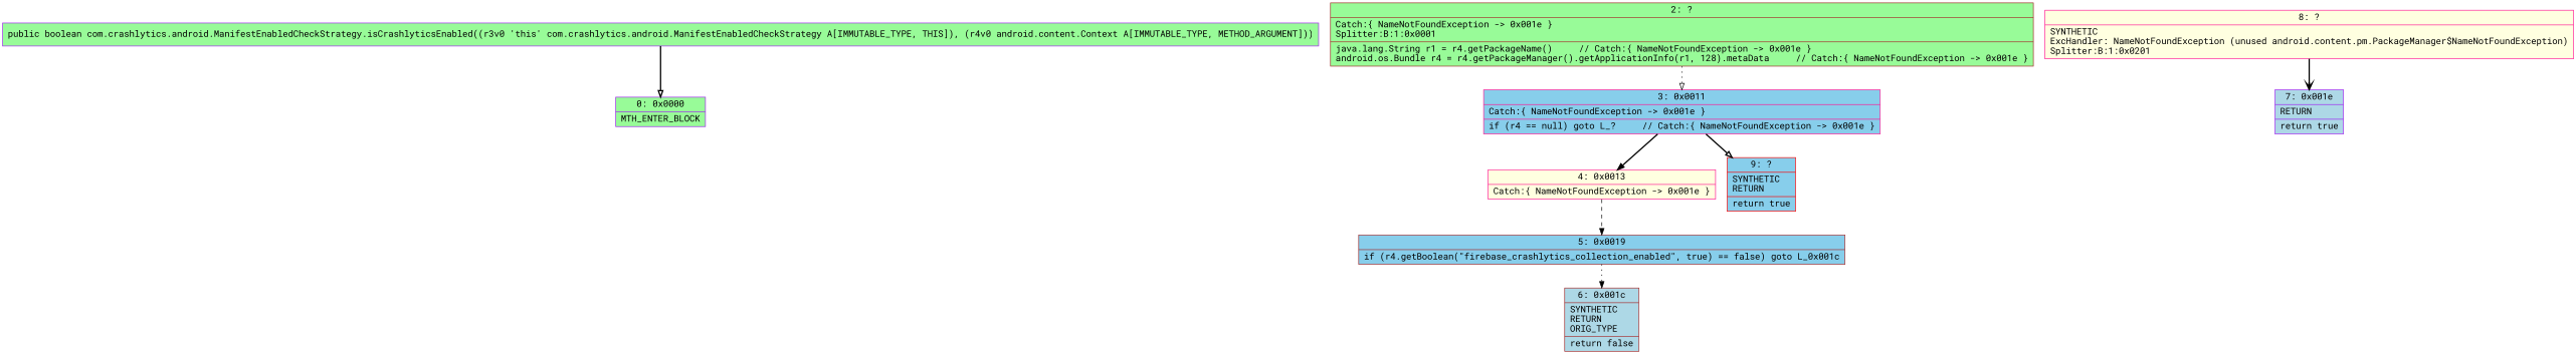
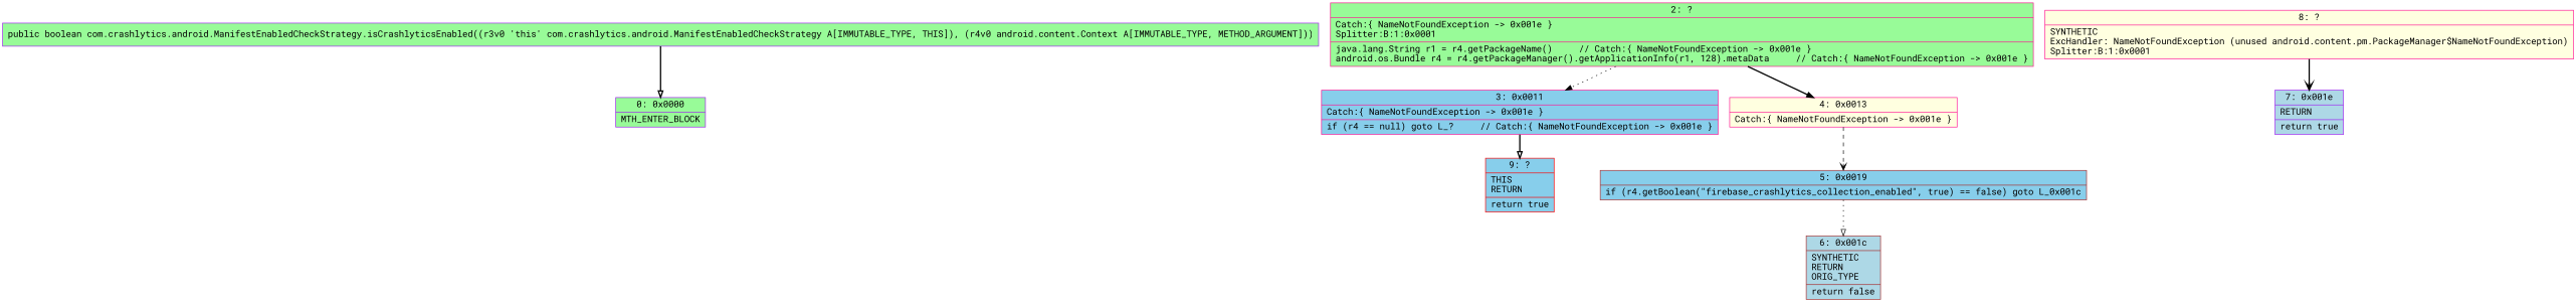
  digraph {
    fontname="Roboto Mono"
    node [color=purple fillcolor=palegreen fontname="Roboto Mono" shape=record style=filled]
    edge [arrowhead=onormal fontname="Roboto Mono" style=bold]
    n1 [label="{0\:\ 0x0000|MTH_ENTER_BLOCK\l}"]
-   n2 [color=brown label="{2\:\ ?|Catch:\{ NameNotFoundException \-\> 0x001e \}\lSplitter:B:1:0x0001\l|java.lang.String r1 = r4.getPackageName()     \/\/ Catch:\{ NameNotFoundException \-\> 0x001e \}\landroid.os.Bundle r4 = r4.getPackageManager().getApplicationInfo(r1, 128).metaData     \/\/ Catch:\{ NameNotFoundException \-\> 0x001e \}\l}"]
+   n2 [color=deeppink label="{2\:\ ?|Catch:\{ NameNotFoundException \-\> 0x001e \}\lSplitter:B:1:0x0001\l|java.lang.String r1 = r4.getPackageName()     \/\/ Catch:\{ NameNotFoundException \-\> 0x001e \}\landroid.os.Bundle r4 = r4.getPackageManager().getApplicationInfo(r1, 128).metaData     \/\/ Catch:\{ NameNotFoundException \-\> 0x001e \}\l}"]
    n3 [color=deeppink fillcolor=skyblue label="{3\:\ 0x0011|Catch:\{ NameNotFoundException \-\> 0x001e \}\l|if (r4 == null) goto L_?     \/\/ Catch:\{ NameNotFoundException \-\> 0x001e \}\l}"]
-   n4 [color=deeppink fillcolor=lightyellow label="{8\:\ ?|SYNTHETIC\lExcHandler: NameNotFoundException (unused android.content.pm.PackageManager$NameNotFoundException)\lSplitter:B:1:0x0201\l}"]
+   n4 [color=deeppink fillcolor=lightyellow label="{8\:\ ?|SYNTHETIC\lExcHandler: NameNotFoundException (unused android.content.pm.PackageManager$NameNotFoundException)\lSplitter:B:1:0x0001\l}"]
    n5 [fillcolor=lightblue label="{7\:\ 0x001e|RETURN\l|return true\l}"]
    n6 [color=deeppink fillcolor=lightyellow label="{4\:\ 0x0013|Catch:\{ NameNotFoundException \-\> 0x001e \}\l}"]
-   n7 [color=red fillcolor=skyblue label="{9\:\ ?|SYNTHETIC\lRETURN\l|return true\l}"]
+   n7 [color=red fillcolor=skyblue label="{9\:\ ?|THIS\lRETURN\l|return true\l}"]
    n8 [color=brown fillcolor=skyblue label="{5\:\ 0x0019|if (r4.getBoolean(\"firebase_crashlytics_collection_enabled\", true) == false) goto L_0x001c\l}"]
    n9 [color=brown fillcolor=lightblue label="{6\:\ 0x001c|SYNTHETIC\lRETURN\lORIG_TYPE\l|return false\l}"]
    n10 [label="{public boolean com.crashlytics.android.ManifestEnabledCheckStrategy.isCrashlyticsEnabled((r3v0 'this' com.crashlytics.android.ManifestEnabledCheckStrategy A[IMMUTABLE_TYPE, THIS]), (r4v0 android.content.Context A[IMMUTABLE_TYPE, METHOD_ARGUMENT])) }"]
-   n2 -> n3 [style=dotted]
-   n3 -> n6 [arrowhead=normal]
+   n2 -> n3 [arrowhead=normal style=dotted]
+   n2 -> n6 [arrowhead=normal]
    n3 -> n7
    n4 -> n5 [arrowhead=vee]
-   n6 -> n8 [arrowhead=normal style=dashed]
-   n8 -> n9 [arrowhead=normal style=dotted]
+   n6 -> n8 [arrowhead=vee style=dashed]
+   n8 -> n9 [style=dotted]
    n10 -> n1
  }
